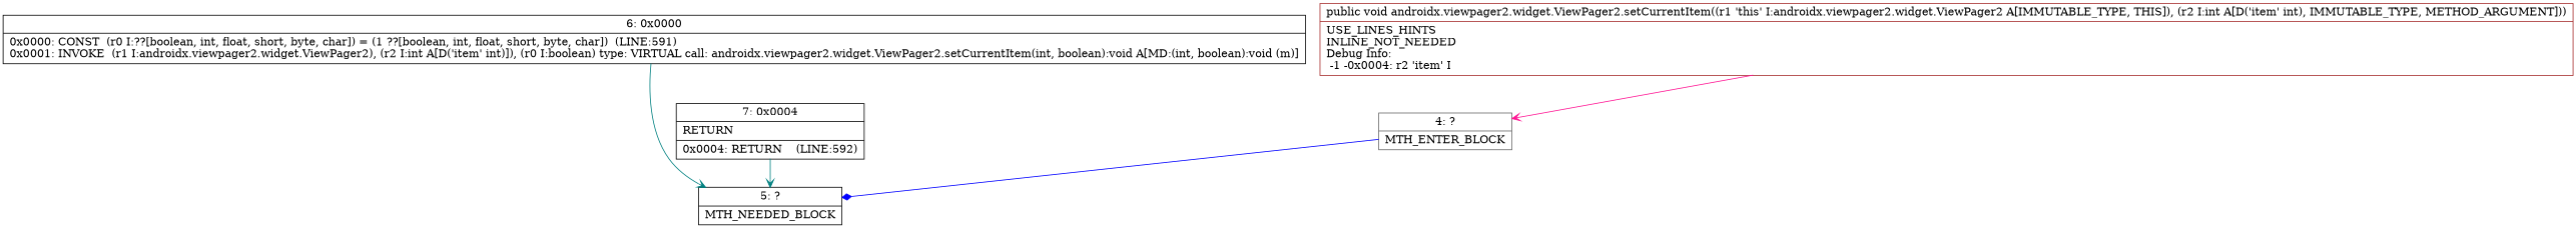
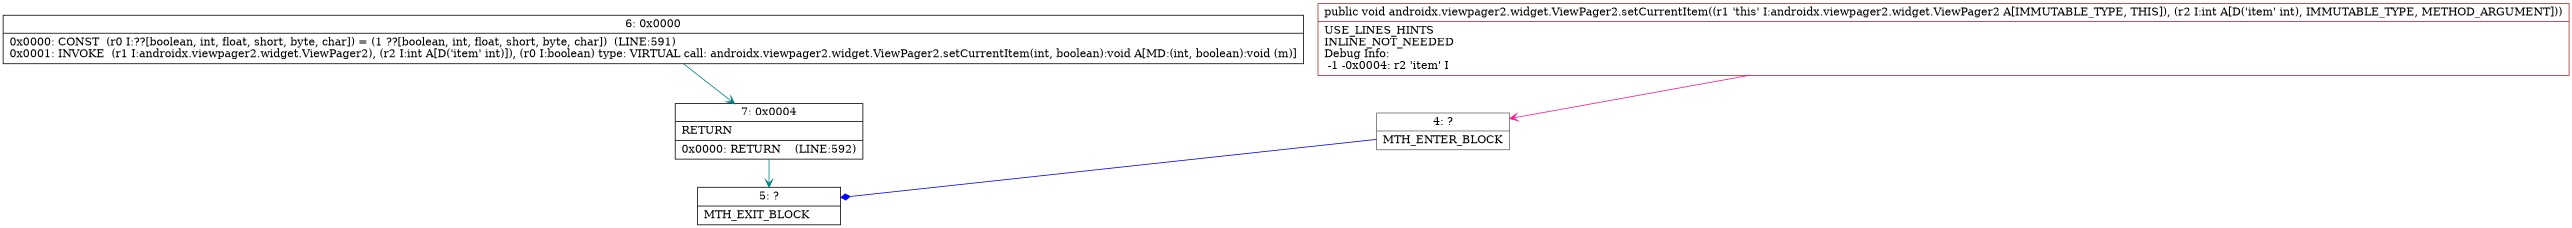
  digraph {
    node [color=black shape=record]
    edge [arrowhead=vee color=teal]
    n1 [color=gray40 label="{4\:\ ?|MTH_ENTER_BLOCK\l}"]
-   n2 [label="{5\:\ ?|MTH_NEEDED_BLOCK\l}"]
+   n2 [label="{5\:\ ?|MTH_EXIT_BLOCK\l}"]
    n3 [label="{6\:\ 0x0000|0x0000: CONST  (r0 I:??[boolean, int, float, short, byte, char]) = (1 ??[boolean, int, float, short, byte, char])  (LINE:591)\l0x0001: INVOKE  (r1 I:androidx.viewpager2.widget.ViewPager2), (r2 I:int A[D('item' int)]), (r0 I:boolean) type: VIRTUAL call: androidx.viewpager2.widget.ViewPager2.setCurrentItem(int, boolean):void A[MD:(int, boolean):void (m)]\l}"]
-   n4 [label="{7\:\ 0x0004|RETURN\l|0x0004: RETURN    (LINE:592)\l}"]
+   n4 [label="{7\:\ 0x0004|RETURN\l|0x0000: RETURN    (LINE:592)\l}"]
    n5 [color=brown label="{public void androidx.viewpager2.widget.ViewPager2.setCurrentItem((r1 'this' I:androidx.viewpager2.widget.ViewPager2 A[IMMUTABLE_TYPE, THIS]), (r2 I:int A[D('item' int), IMMUTABLE_TYPE, METHOD_ARGUMENT]))  | USE_LINES_HINTS\lINLINE_NOT_NEEDED\lDebug Info:\l  \-1 \-0x0004: r2 'item' I\l}"]
    n1 -> n2 [arrowhead=diamond color=blue]
-   n3 -> n2
+   n3 -> n4
    n4 -> n2
    n5 -> n1 [color=deeppink]
  }
